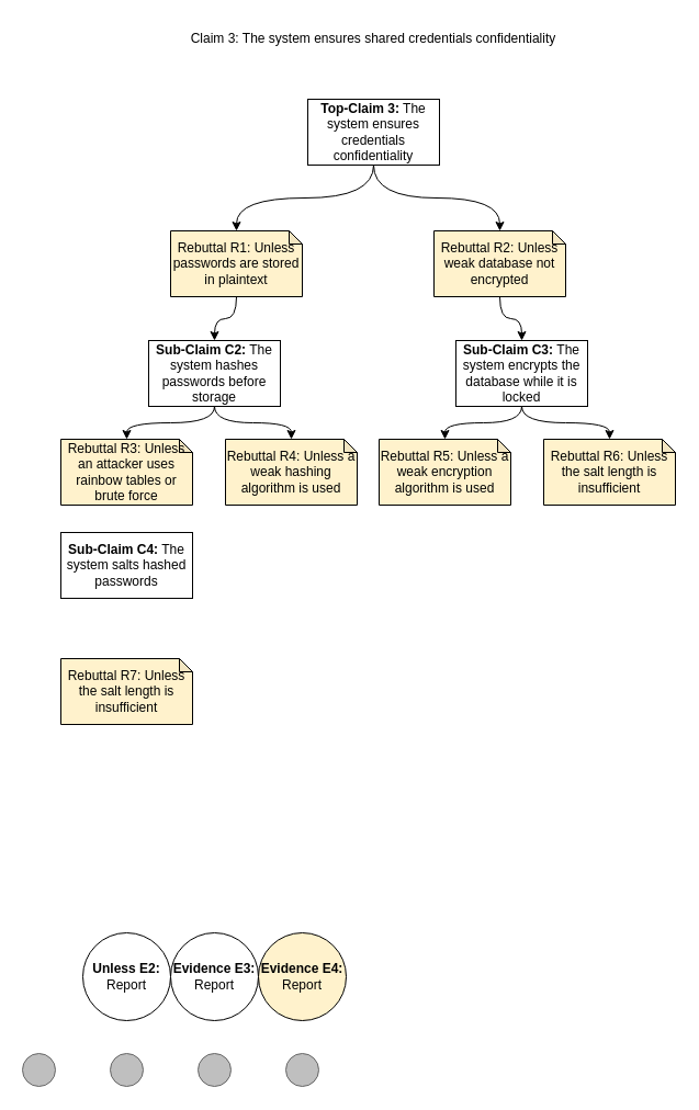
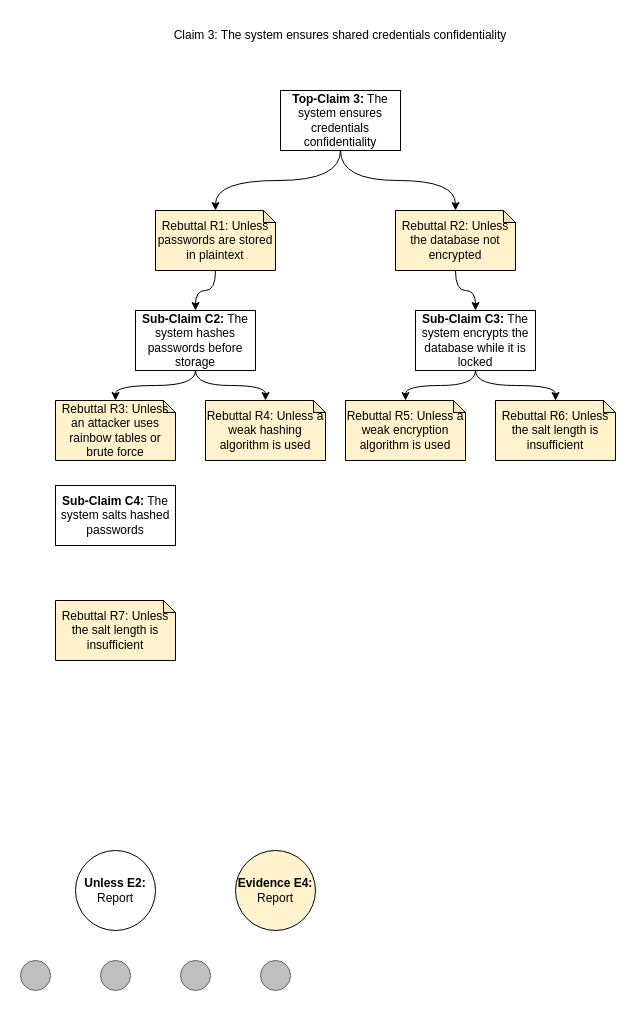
  <mxCell id="0" />
  <mxCell id="1" parent="0" />
  <mxCell id="2" value="Claim 3: The system ensures shared credentials confidentiality" style="text;html=1;strokeColor=none;fillColor=none;align=center;verticalAlign=middle;whiteSpace=wrap;rounded=0;" vertex="1" parent="1"><mxGeometry x="170" y="20" width="340" height="30" as="geometry" /></mxCell>
  <mxCell id="3" value="&lt;b&gt;Top-Claim 3:&lt;/b&gt; The system ensures credentials confidentiality" style="rounded=0;whiteSpace=wrap;html=1;" vertex="1" parent="1"><mxGeometry x="280" y="90" width="120" height="60" as="geometry" /></mxCell>
  <mxCell id="4" value="Rebuttal R1: Unless passwords are stored in plaintext" style="shape=note;whiteSpace=wrap;html=1;backgroundOutline=1;darkOpacity=0.05;strokeColor=#000000;size=12;fillColor=#fff2cc;" vertex="1" parent="1"><mxGeometry x="155" y="210" width="120" height="60" as="geometry" /></mxCell>
  <mxCell id="5" value="" style="endArrow=classic;html=1;rounded=0;exitX=0.5;exitY=1;exitDx=0;exitDy=0;entryX=0.5;entryY=0;entryDx=0;entryDy=0;entryPerimeter=0;edgeStyle=orthogonalEdgeStyle;curved=1;" edge="1" parent="1" source="3" target="4"><mxGeometry width="50" height="50" relative="1" as="geometry"><mxPoint x="195" y="210" as="sourcePoint" /><mxPoint x="245" y="160" as="targetPoint" /></mxGeometry></mxCell>
- <mxCell id="6" value="Rebuttal R2: Unless weak database not encrypted" style="shape=note;whiteSpace=wrap;html=1;backgroundOutline=1;darkOpacity=0.05;strokeColor=#000000;size=12;fillColor=#fff2cc;" vertex="1" parent="1"><mxGeometry x="395" y="210" width="120" height="60" as="geometry" /></mxCell>
+ <mxCell id="6" value="Rebuttal R2: Unless the database not encrypted" style="shape=note;whiteSpace=wrap;html=1;backgroundOutline=1;darkOpacity=0.05;strokeColor=#000000;size=12;fillColor=#fff2cc;" vertex="1" parent="1"><mxGeometry x="395" y="210" width="120" height="60" as="geometry" /></mxCell>
  <mxCell id="7" value="" style="endArrow=classic;html=1;rounded=0;exitX=0.5;exitY=1;exitDx=0;exitDy=0;entryX=0.5;entryY=0;entryDx=0;entryDy=0;entryPerimeter=0;edgeStyle=orthogonalEdgeStyle;curved=1;" edge="1" parent="1" source="3" target="6"><mxGeometry width="50" height="50" relative="1" as="geometry"><mxPoint x="345" y="160" as="sourcePoint" /><mxPoint x="175" y="220" as="targetPoint" /></mxGeometry></mxCell>
  <mxCell id="8" value="&lt;b&gt;Sub-Claim C2:&lt;/b&gt; The system hashes passwords before storage" style="rounded=0;whiteSpace=wrap;html=1;strokeColor=#000000;" vertex="1" parent="1"><mxGeometry x="135" y="310" width="120" height="60" as="geometry" /></mxCell>
  <mxCell id="9" value="&lt;b&gt;Sub-Claim C3: &lt;/b&gt;The system encrypts the database while it is locked" style="rounded=0;whiteSpace=wrap;html=1;strokeColor=#000000;" vertex="1" parent="1"><mxGeometry x="415" y="310" width="120" height="60" as="geometry" /></mxCell>
  <mxCell id="10" value="" style="endArrow=classic;html=1;rounded=0;exitX=0.5;exitY=1;exitDx=0;exitDy=0;entryX=0.5;entryY=0;entryDx=0;entryDy=0;edgeStyle=orthogonalEdgeStyle;curved=1;exitPerimeter=0;" edge="1" parent="1" source="6" target="9"><mxGeometry width="50" height="50" relative="1" as="geometry"><mxPoint x="350" y="160" as="sourcePoint" /><mxPoint x="465" y="220" as="targetPoint" /></mxGeometry></mxCell>
  <mxCell id="11" value="" style="endArrow=classic;html=1;rounded=0;exitX=0.5;exitY=1;exitDx=0;exitDy=0;entryX=0.5;entryY=0;entryDx=0;entryDy=0;edgeStyle=orthogonalEdgeStyle;curved=1;exitPerimeter=0;" edge="1" parent="1" source="4" target="8"><mxGeometry width="50" height="50" relative="1" as="geometry"><mxPoint x="465" y="280" as="sourcePoint" /><mxPoint x="470" y="320" as="targetPoint" /></mxGeometry></mxCell>
  <mxCell id="12" value="Rebuttal R7: Unless the salt length is insufficient" style="shape=note;whiteSpace=wrap;html=1;backgroundOutline=1;darkOpacity=0.05;strokeColor=#000000;size=12;fillColor=#fff2cc;" vertex="1" parent="1"><mxGeometry x="55" y="600" width="120" height="60" as="geometry" /></mxCell>
  <mxCell id="13" value="Rebuttal R4: Unless a weak hashing algorithm is used" style="shape=note;whiteSpace=wrap;html=1;backgroundOutline=1;darkOpacity=0.05;strokeColor=#000000;size=12;fillColor=#fff2cc;" vertex="1" parent="1"><mxGeometry x="205" y="400" width="120" height="60" as="geometry" /></mxCell>
  <mxCell id="14" value="Rebuttal R5: Unless a weak encryption algorithm is used" style="shape=note;whiteSpace=wrap;html=1;backgroundOutline=1;darkOpacity=0.05;strokeColor=#000000;size=12;fillColor=#fff2cc;" vertex="1" parent="1"><mxGeometry x="345" y="400" width="120" height="60" as="geometry" /></mxCell>
  <mxCell id="15" value="Rebuttal R3: Unless an attacker uses rainbow tables or brute force" style="shape=note;whiteSpace=wrap;html=1;backgroundOutline=1;darkOpacity=0.05;strokeColor=#000000;size=12;fillColor=#fff2cc;" vertex="1" parent="1"><mxGeometry x="55" y="400" width="120" height="60" as="geometry" /></mxCell>
  <mxCell id="16" value="Rebuttal R6: Unless the salt length is insufficient" style="shape=note;whiteSpace=wrap;html=1;backgroundOutline=1;darkOpacity=0.05;strokeColor=#000000;size=12;fillColor=#fff2cc;" vertex="1" parent="1"><mxGeometry x="495" y="400" width="120" height="60" as="geometry" /></mxCell>
  <mxCell id="17" value="&lt;b&gt;Sub-Claim C4:&lt;/b&gt; The system salts hashed passwords" style="rounded=0;whiteSpace=wrap;html=1;strokeColor=#000000;" vertex="1" parent="1"><mxGeometry x="55" y="485" width="120" height="60" as="geometry" /></mxCell>
  <mxCell id="18" value="" style="endArrow=classic;html=1;rounded=0;exitX=0.5;exitY=1;exitDx=0;exitDy=0;entryX=0.5;entryY=0;entryDx=0;entryDy=0;edgeStyle=orthogonalEdgeStyle;curved=1;entryPerimeter=0;" edge="1" parent="1" source="8" target="15"><mxGeometry width="50" height="50" relative="1" as="geometry"><mxPoint x="225" y="280" as="sourcePoint" /><mxPoint x="195" y="320" as="targetPoint" /></mxGeometry></mxCell>
  <mxCell id="19" value="" style="endArrow=classic;html=1;rounded=0;exitX=0.5;exitY=1;exitDx=0;exitDy=0;entryX=0.5;entryY=0;entryDx=0;entryDy=0;edgeStyle=orthogonalEdgeStyle;curved=1;entryPerimeter=0;" edge="1" parent="1" source="8" target="13"><mxGeometry width="50" height="50" relative="1" as="geometry"><mxPoint x="195" y="380" as="sourcePoint" /><mxPoint x="125" y="410" as="targetPoint" /></mxGeometry></mxCell>
  <mxCell id="20" value="" style="endArrow=classic;html=1;rounded=0;exitX=0.5;exitY=1;exitDx=0;exitDy=0;edgeStyle=orthogonalEdgeStyle;curved=1;" edge="1" parent="1" source="9" target="14"><mxGeometry width="50" height="50" relative="1" as="geometry"><mxPoint x="205" y="380" as="sourcePoint" /><mxPoint x="275" y="410" as="targetPoint" /></mxGeometry></mxCell>
  <mxCell id="21" value="" style="endArrow=classic;html=1;rounded=0;exitX=0.5;exitY=1;exitDx=0;exitDy=0;edgeStyle=orthogonalEdgeStyle;curved=1;entryX=0.5;entryY=0;entryDx=0;entryDy=0;entryPerimeter=0;" edge="1" parent="1" source="9" target="16"><mxGeometry width="50" height="50" relative="1" as="geometry"><mxPoint x="495" y="380" as="sourcePoint" /><mxPoint x="435" y="410" as="targetPoint" /></mxGeometry></mxCell>
  <mxCell id="22" value="" style="ellipse;whiteSpace=wrap;html=1;aspect=fixed;strokeColor=#666666;fillColor=#BFBFBF;fontColor=#333333;" vertex="1" parent="1"><mxGeometry x="20" y="960" width="30" height="30" as="geometry" /></mxCell>
  <mxCell id="23" value="" style="ellipse;whiteSpace=wrap;html=1;aspect=fixed;strokeColor=#666666;fillColor=#BFBFBF;fontColor=#333333;" vertex="1" parent="1"><mxGeometry x="100" y="960" width="30" height="30" as="geometry" /></mxCell>
  <mxCell id="24" value="" style="ellipse;whiteSpace=wrap;html=1;aspect=fixed;strokeColor=#666666;fillColor=#BFBFBF;fontColor=#333333;" vertex="1" parent="1"><mxGeometry x="180" y="960" width="30" height="30" as="geometry" /></mxCell>
  <mxCell id="25" value="" style="ellipse;whiteSpace=wrap;html=1;aspect=fixed;strokeColor=#666666;fillColor=#BFBFBF;fontColor=#333333;" vertex="1" parent="1"><mxGeometry x="260" y="960" width="30" height="30" as="geometry" /></mxCell>
  <mxCell id="26" value="&lt;b&gt;Unless E2:&lt;/b&gt; Report" style="ellipse;whiteSpace=wrap;html=1;aspect=fixed;" vertex="1" parent="1"><mxGeometry x="75" y="850" width="80" height="80" as="geometry" /></mxCell>
- <mxCell id="27" value="&lt;b&gt;Evidence E3:&lt;/b&gt; Report" style="ellipse;whiteSpace=wrap;html=1;aspect=fixed;" vertex="1" parent="1"><mxGeometry x="155" y="850" width="80" height="80" as="geometry" /></mxCell>
  <mxCell id="28" value="&lt;b&gt;Evidence E4:&lt;/b&gt; Report" style="ellipse;whiteSpace=wrap;html=1;aspect=fixed;fillColor=#fff2cc;" vertex="1" parent="1"><mxGeometry x="235" y="850" width="80" height="80" as="geometry" /></mxCell>
